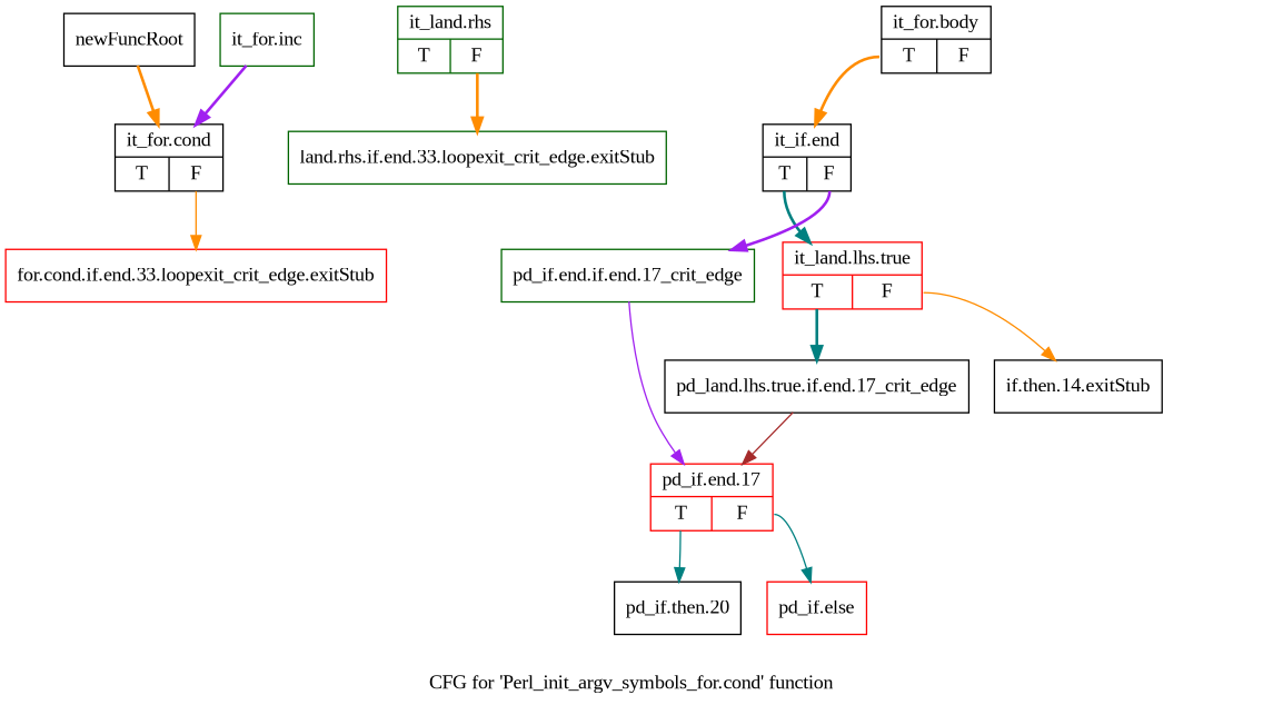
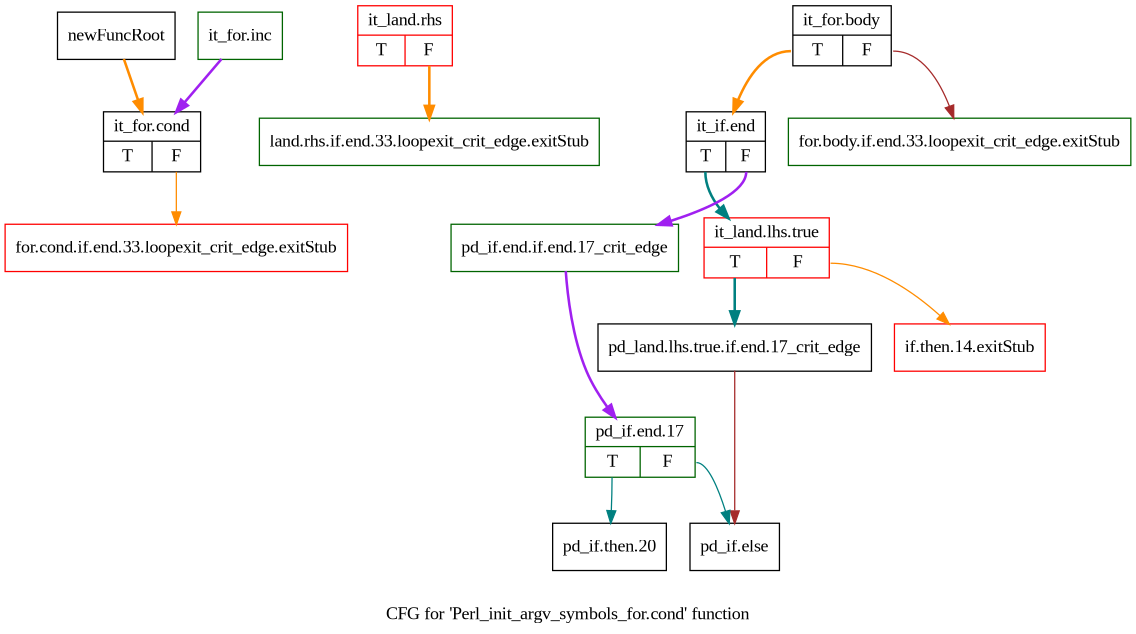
  digraph {
    fontname="Liberation Serif"
    label="CFG for 'Perl_init_argv_symbols_for.cond' function"
    node [color=black fontname="Liberation Serif" shape=record]
    edge [color=darkorange fontname="Liberation Serif" style=bold tailport=s1]
    n1 [label="{newFuncRoot}"]
    n2 [label="{it_for.cond|{<s0>T|<s1>F}}"]
    n3 [color=red label="{for.cond.if.end.33.loopexit_crit_edge.exitStub}"]
-   n4 [color=darkgreen label="{it_land.rhs|{<s0>T|<s1>F}}"]
+   n4 [color=red label="{it_land.rhs|{<s0>T|<s1>F}}"]
    n5 [color=darkgreen label="{land.rhs.if.end.33.loopexit_crit_edge.exitStub}"]
-   n7 [label="{if.then.14.exitStub}"]
+   n6 [color=darkgreen label="{for.body.if.end.33.loopexit_crit_edge.exitStub}"]
+   n7 [color=red label="{if.then.14.exitStub}"]
    n8 [label="{it_for.body|{<s0>T|<s1>F}}"]
    n9 [label="{it_if.end|{<s0>T|<s1>F}}"]
    n10 [color=red label="{it_land.lhs.true|{<s0>T|<s1>F}}"]
    n11 [color=darkgreen label="{pd_if.end.if.end.17_crit_edge}"]
    n12 [label="{pd_land.lhs.true.if.end.17_crit_edge}"]
-   n13 [color=red label="{pd_if.end.17|{<s0>T|<s1>F}}"]
+   n13 [color=darkgreen label="{pd_if.end.17|{<s0>T|<s1>F}}"]
    n14 [label="{pd_if.then.20}"]
-   n15 [color=red label="{pd_if.else}"]
+   n15 [label="{pd_if.else}"]
    n16 [color=darkgreen label="{it_for.inc}"]
    n1 -> n2 [tailport=""]
    n2 -> n3 [style=solid]
    n4 -> n5
+   n8 -> n6 [color=brown style=solid]
    n8 -> n9 [tailport=s0]
    n9 -> n10 [color=teal tailport=s0]
    n9 -> n11 [color=purple]
    n10 -> n7 [style=solid]
    n10 -> n12 [color=teal tailport=s0]
-   n11 -> n13 [color=purple style=solid tailport=""]
-   n12 -> n13 [color=brown style=solid tailport=""]
+   n11 -> n13 [color=purple tailport=""]
+   n12 -> n15 [color=brown style=solid tailport=""]
    n13 -> n14 [color=teal style=solid tailport=s0]
    n13 -> n15 [color=teal style=solid]
    n16 -> n2 [color=purple tailport=""]
  }
